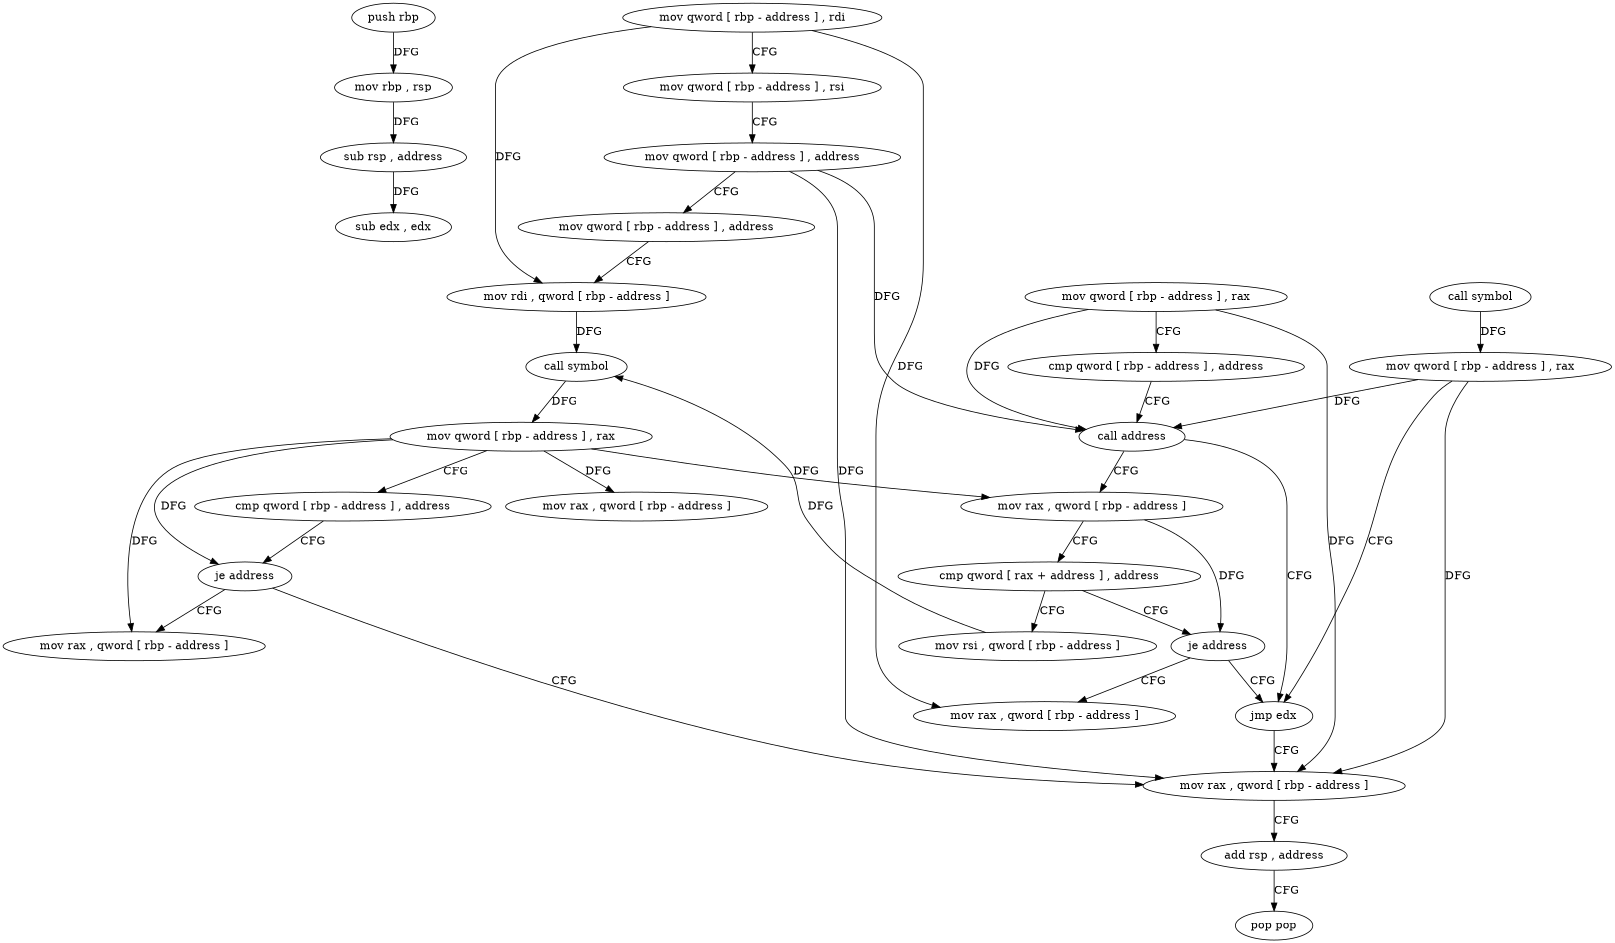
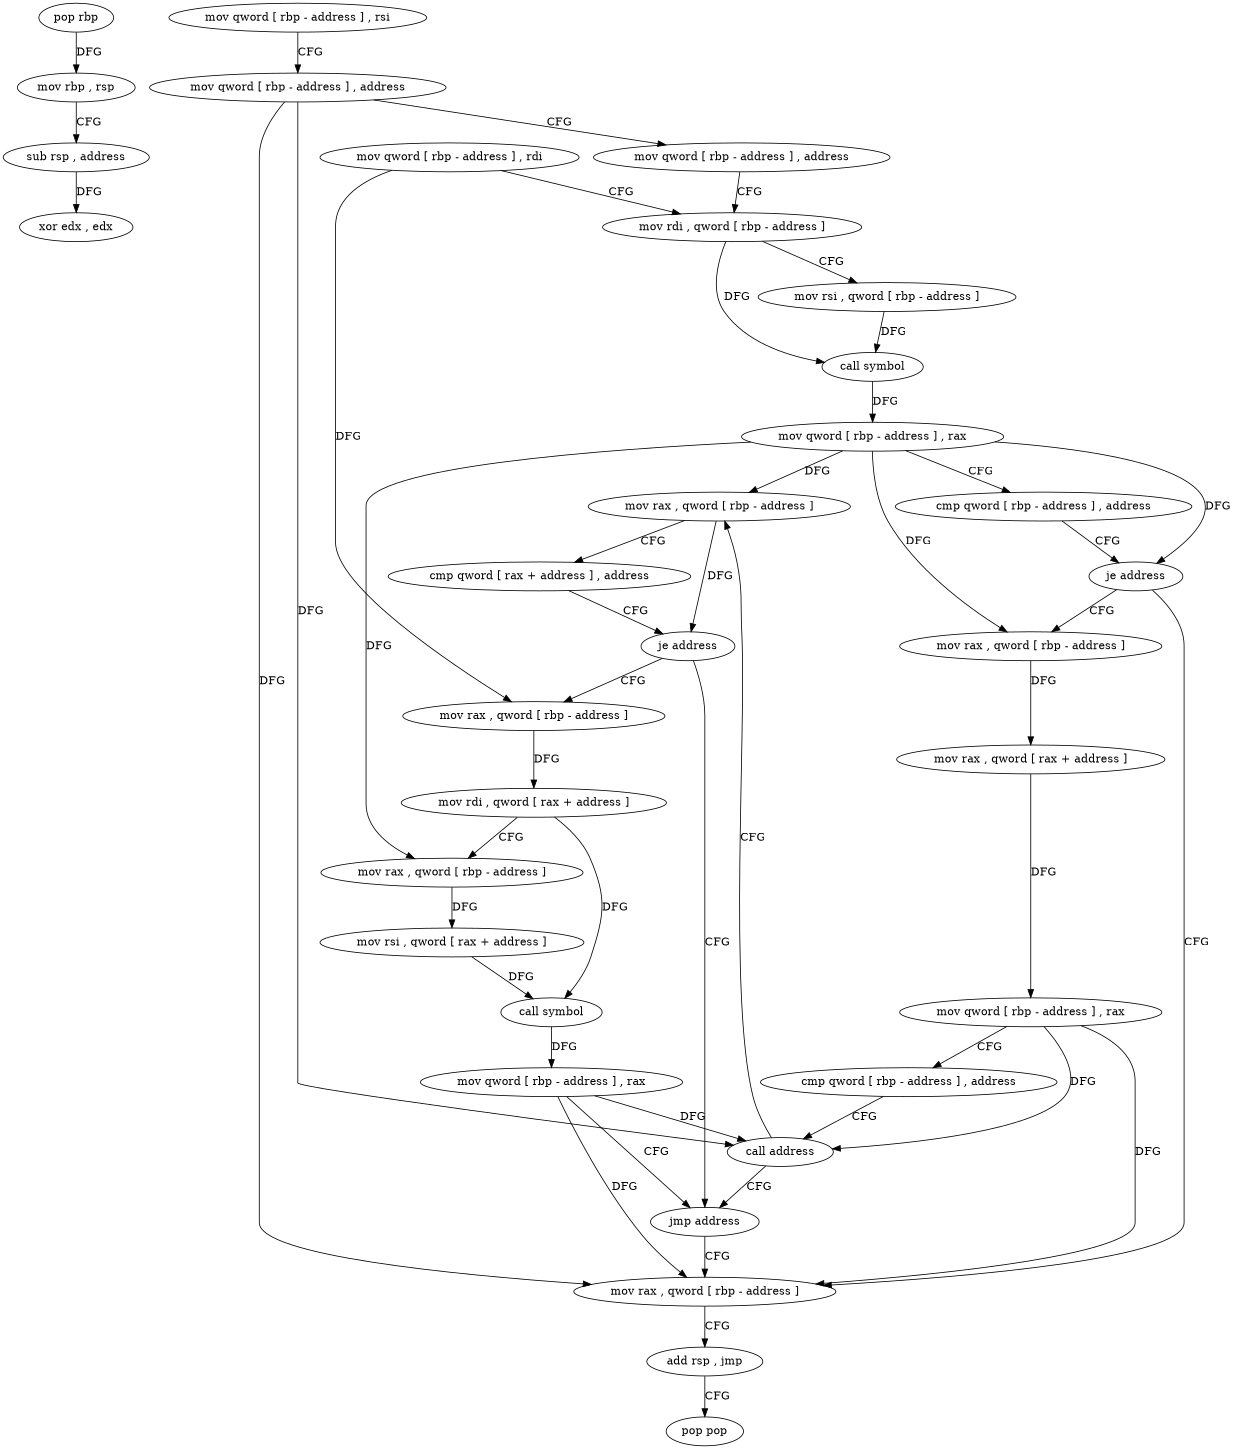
  digraph {
-   n1 [label="push rbp"]
+   n1 [label="pop rbp"]
    n2 [label="mov rbp , rsp"]
    n3 [label="sub rsp , address"]
-   n4 [label="sub edx , edx"]
+   n4 [label="xor edx , edx"]
    n5 [label="mov qword [ rbp - address ] , rdi"]
    n6 [label="mov qword [ rbp - address ] , rsi"]
    n7 [label="mov rdi , qword [ rbp - address ]"]
    n8 [label="mov rax , qword [ rbp - address ]"]
    n9 [label="mov qword [ rbp - address ] , address"]
    n10 [label="mov rsi , qword [ rbp - address ]"]
    n11 [label="call symbol"]
+   n12 [label="mov rdi , qword [ rax + address ]"]
    n13 [label="mov qword [ rbp - address ] , address"]
    n14 [label="mov rax , qword [ rbp - address ]"]
    n15 [label="call address"]
-   n16 [label="add rsp , address"]
+   n16 [label="add rsp , jmp"]
    n17 [label="mov rax , qword [ rbp - address ]"]
-   n18 [label="jmp edx"]
+   n18 [label="jmp address"]
    n19 [label="mov qword [ rbp - address ] , rax"]
    n20 [label="cmp qword [ rbp - address ] , address"]
    n21 [label="je address"]
    n22 [label="mov rax , qword [ rbp - address ]"]
    n23 [label="mov rax , qword [ rbp - address ]"]
+   n24 [label="mov rax , qword [ rax + address ]"]
    n25 [label="cmp qword [ rax + address ] , address"]
    n26 [label="je address"]
+   n27 [label="mov rsi , qword [ rax + address ]"]
    n28 [label="pop pop"]
    n29 [label="mov qword [ rbp - address ] , rax"]
    n30 [label="cmp qword [ rbp - address ] , address"]
    n31 [label="call symbol"]
    n32 [label="mov qword [ rbp - address ] , rax"]
    n1 -> n2 [label=DFG]
-   n2 -> n3 [label=DFG]
+   n2 -> n3 [label=CFG]
    n3 -> n4 [label=DFG]
-   n5 -> n6 [label=CFG]
-   n5 -> n7 [label=DFG]
+   n5 -> n7 [label=CFG]
    n5 -> n8 [label=DFG]
    n6 -> n9 [label=CFG]
-   n25 -> n10 [label=CFG]
+   n7 -> n10 [label=CFG]
    n7 -> n11 [label=DFG]
+   n8 -> n12 [label=DFG]
    n9 -> n13 [label=CFG]
    n9 -> n14 [label=DFG]
    n9 -> n15 [label=DFG]
    n10 -> n11 [label=DFG]
    n11 -> n19 [label=DFG]
+   n12 -> n23 [label=CFG]
+   n12 -> n31 [label=DFG]
    n13 -> n7 [label=CFG]
    n14 -> n16 [label=CFG]
    n15 -> n17 [label=CFG]
    n15 -> n18 [label=CFG]
    n16 -> n28 [label=CFG]
    n17 -> n25 [label=CFG]
    n17 -> n26 [label=DFG]
    n18 -> n14 [label=CFG]
    n19 -> n17 [label=DFG]
    n19 -> n20 [label=CFG]
    n19 -> n21 [label=DFG]
    n19 -> n22 [label=DFG]
    n19 -> n23 [label=DFG]
    n20 -> n21 [label=CFG]
    n21 -> n14 [label=CFG]
    n21 -> n22 [label=CFG]
+   n22 -> n24 [label=DFG]
+   n23 -> n27 [label=DFG]
+   n24 -> n29 [label=DFG]
    n25 -> n26 [label=CFG]
    n26 -> n8 [label=CFG]
    n26 -> n18 [label=CFG]
+   n27 -> n31 [label=DFG]
    n29 -> n14 [label=DFG]
    n29 -> n15 [label=DFG]
    n29 -> n30 [label=CFG]
    n30 -> n15 [label=CFG]
    n31 -> n32 [label=DFG]
    n32 -> n14 [label=DFG]
    n32 -> n15 [label=DFG]
    n32 -> n18 [label=CFG]
  }
